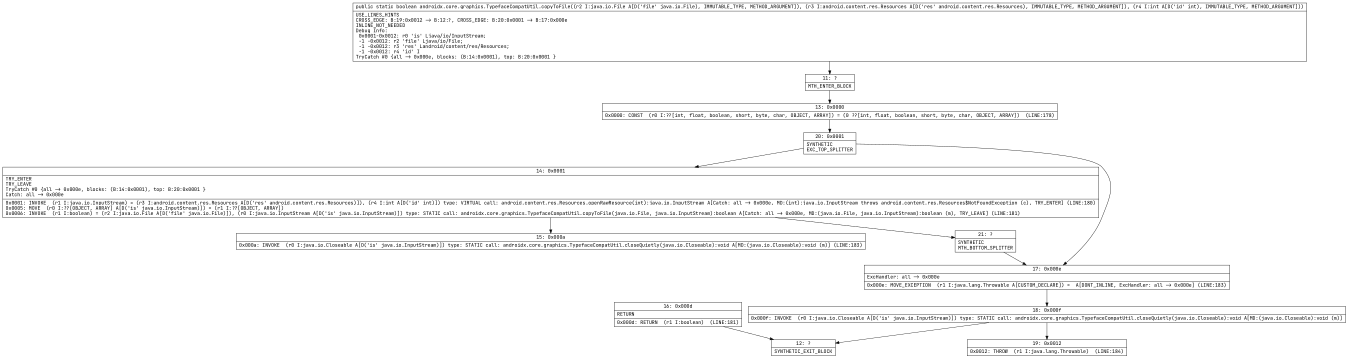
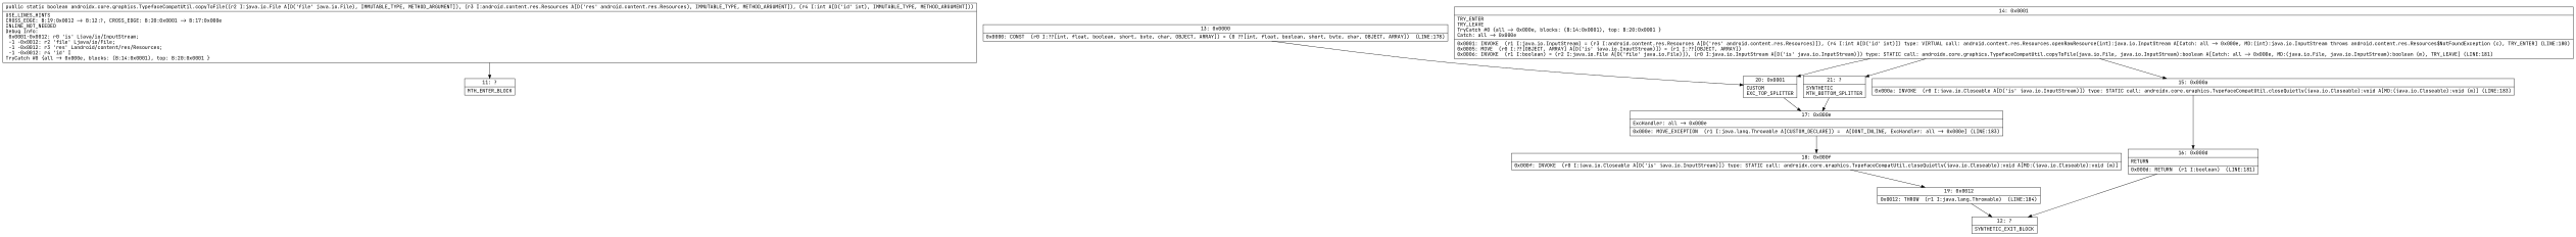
  digraph {
    fontname="JetBrains Mono"
    node [fontname="JetBrains Mono" shape=record]
    edge [fontname="JetBrains Mono"]
    n1 [label="{11\:\ ?|MTH_ENTER_BLOCK\l}"]
    n2 [label="{13\:\ 0x0000|0x0000: CONST  (r0 I:??[int, float, boolean, short, byte, char, OBJECT, ARRAY]) = (0 ??[int, float, boolean, short, byte, char, OBJECT, ARRAY])  (LINE:178)\l}"]
-   n3 [label="{20\:\ 0x0001|SYNTHETIC\lEXC_TOP_SPLITTER\l}"]
+   n3 [label="{20\:\ 0x0001|CUSTOM\lEXC_TOP_SPLITTER\l}"]
    n4 [label="{14\:\ 0x0001|TRY_ENTER\lTRY_LEAVE\lTryCatch #0 \{all \-\> 0x000e, blocks: (B:14:0x0001), top: B:20:0x0001 \}\lCatch: all \-\> 0x000e\l|0x0001: INVOKE  (r1 I:java.io.InputStream) = (r3 I:android.content.res.Resources A[D('res' android.content.res.Resources)]), (r4 I:int A[D('id' int)]) type: VIRTUAL call: android.content.res.Resources.openRawResource(int):java.io.InputStream A[Catch: all \-\> 0x000e, MD:(int):java.io.InputStream throws android.content.res.Resources$NotFoundException (c), TRY_ENTER] (LINE:180)\l0x0005: MOVE  (r0 I:??[OBJECT, ARRAY] A[D('is' java.io.InputStream)]) = (r1 I:??[OBJECT, ARRAY]) \l0x0006: INVOKE  (r1 I:boolean) = (r2 I:java.io.File A[D('file' java.io.File)]), (r0 I:java.io.InputStream A[D('is' java.io.InputStream)]) type: STATIC call: androidx.core.graphics.TypefaceCompatUtil.copyToFile(java.io.File, java.io.InputStream):boolean A[Catch: all \-\> 0x000e, MD:(java.io.File, java.io.InputStream):boolean (m), TRY_LEAVE] (LINE:181)\l}"]
    n5 [label="{17\:\ 0x000e|ExcHandler: all \-\> 0x000e\l|0x000e: MOVE_EXCEPTION  (r1 I:java.lang.Throwable A[CUSTOM_DECLARE]) =  A[DONT_INLINE, ExcHandler: all \-\> 0x000e] (LINE:183)\l}"]
    n6 [label="{15\:\ 0x000a|0x000a: INVOKE  (r0 I:java.io.Closeable A[D('is' java.io.InputStream)]) type: STATIC call: androidx.core.graphics.TypefaceCompatUtil.closeQuietly(java.io.Closeable):void A[MD:(java.io.Closeable):void (m)] (LINE:183)\l}"]
    n7 [label="{21\:\ ?|SYNTHETIC\lMTH_BOTTOM_SPLITTER\l}"]
    n8 [label="{18\:\ 0x000f|0x000f: INVOKE  (r0 I:java.io.Closeable A[D('is' java.io.InputStream)]) type: STATIC call: androidx.core.graphics.TypefaceCompatUtil.closeQuietly(java.io.Closeable):void A[MD:(java.io.Closeable):void (m)]\l}"]
    n9 [label="{16\:\ 0x000d|RETURN\l|0x000d: RETURN  (r1 I:boolean)  (LINE:181)\l}"]
    n10 [label="{12\:\ ?|SYNTHETIC_EXIT_BLOCK\l}"]
    n11 [label="{19\:\ 0x0012|0x0012: THROW  (r1 I:java.lang.Throwable)  (LINE:184)\l}"]
    n12 [label="{public static boolean androidx.core.graphics.TypefaceCompatUtil.copyToFile((r2 I:java.io.File A[D('file' java.io.File), IMMUTABLE_TYPE, METHOD_ARGUMENT]), (r3 I:android.content.res.Resources A[D('res' android.content.res.Resources), IMMUTABLE_TYPE, METHOD_ARGUMENT]), (r4 I:int A[D('id' int), IMMUTABLE_TYPE, METHOD_ARGUMENT]))  | USE_LINES_HINTS\lCROSS_EDGE: B:19:0x0012 \-\> B:12:?, CROSS_EDGE: B:20:0x0001 \-\> B:17:0x000e\lINLINE_NOT_NEEDED\lDebug Info:\l  0x0001\-0x0012: r0 'is' Ljava\/io\/InputStream;\l  \-1 \-0x0012: r2 'file' Ljava\/io\/File;\l  \-1 \-0x0012: r3 'res' Landroid\/content\/res\/Resources;\l  \-1 \-0x0012: r4 'id' I\lTryCatch #0 \{all \-\> 0x000e, blocks: (B:14:0x0001), top: B:20:0x0001 \}\l}"]
-   n1 -> n2
    n2 -> n3
-   n3 -> n4
+   n4 -> n3
    n3 -> n5
    n4 -> n6
    n4 -> n7
    n5 -> n8
+   n6 -> n9
    n7 -> n5
    n8 -> n11
    n9 -> n10
-   n8 -> n10
+   n11 -> n10
    n12 -> n1
  }
